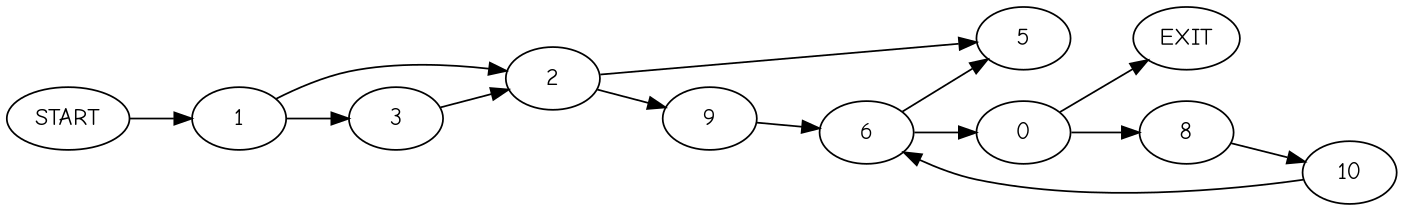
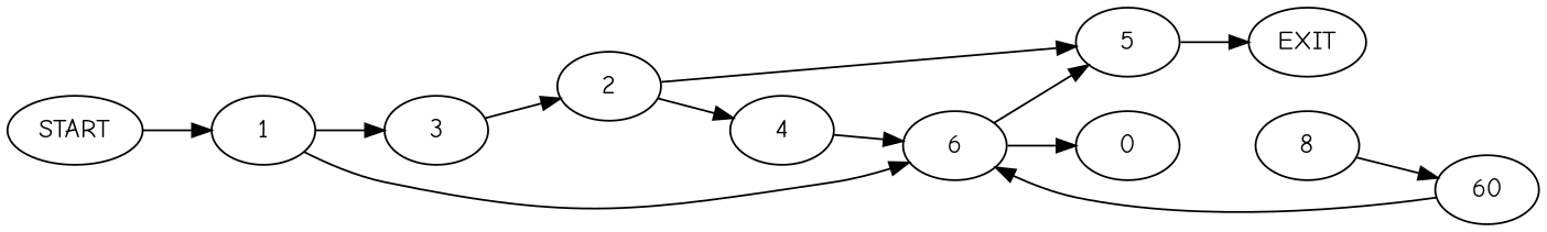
  digraph {
    fontname="Comic Neue"
    rankdir=LR
    node [fontname="Comic Neue"]
    edge [fontname="Comic Neue"]
    n1 [label=START]
    1
    2
    3
    n5 [label=EXIT]
-   4 [label=9]
+   4
    5
    6
    n9 [label=0]
    8
-   10
+   10 [label=60]
    n1 -> 1
-   1 -> 2
+   1 -> 6
    1 -> 3
    2 -> 4
    2 -> 5
    3 -> 2
    4 -> 6
-   n9 -> n5
+   5 -> n5
    6 -> 5
    6 -> n9
-   n9 -> 8
    8 -> 10
    10 -> 6
  }
